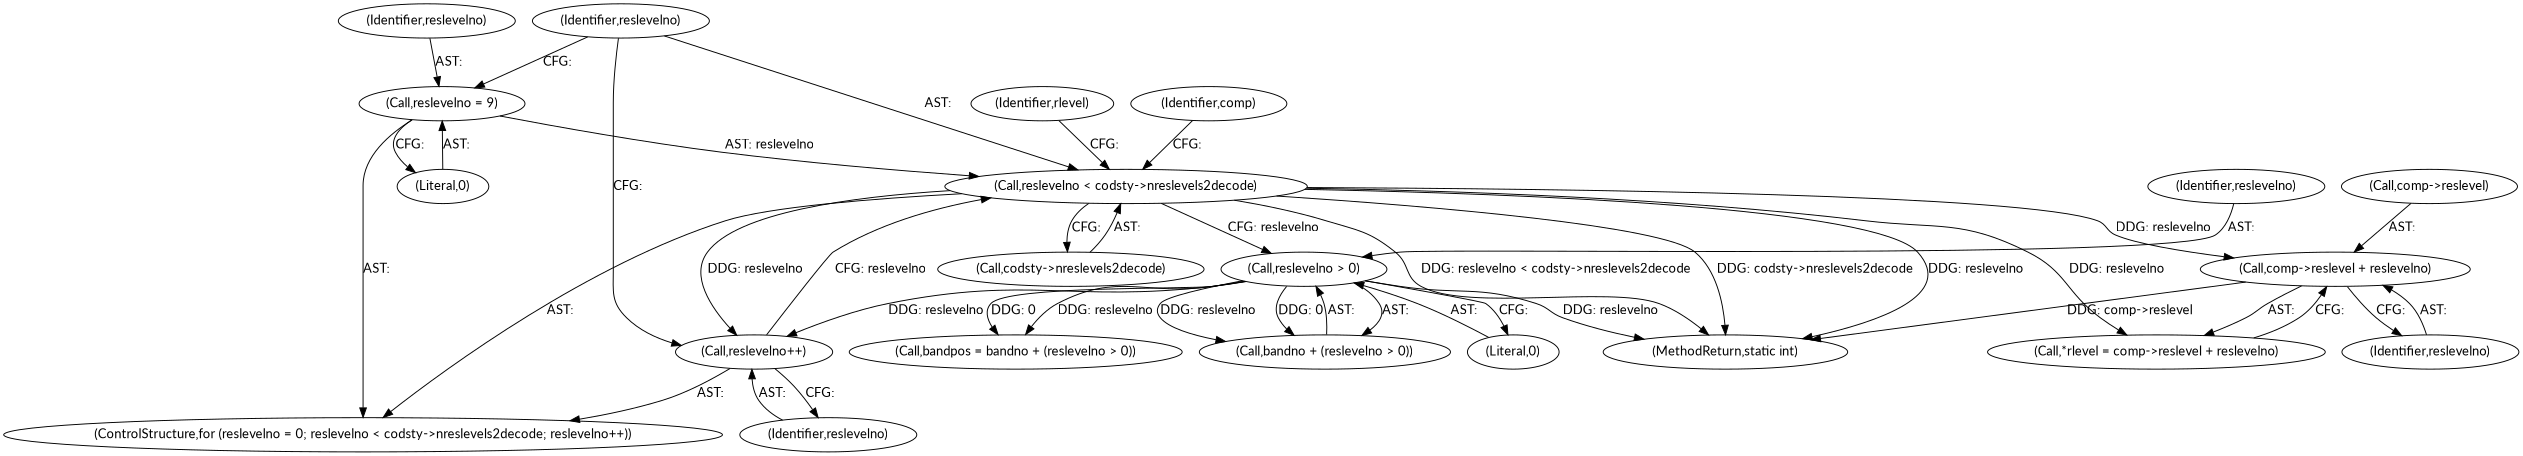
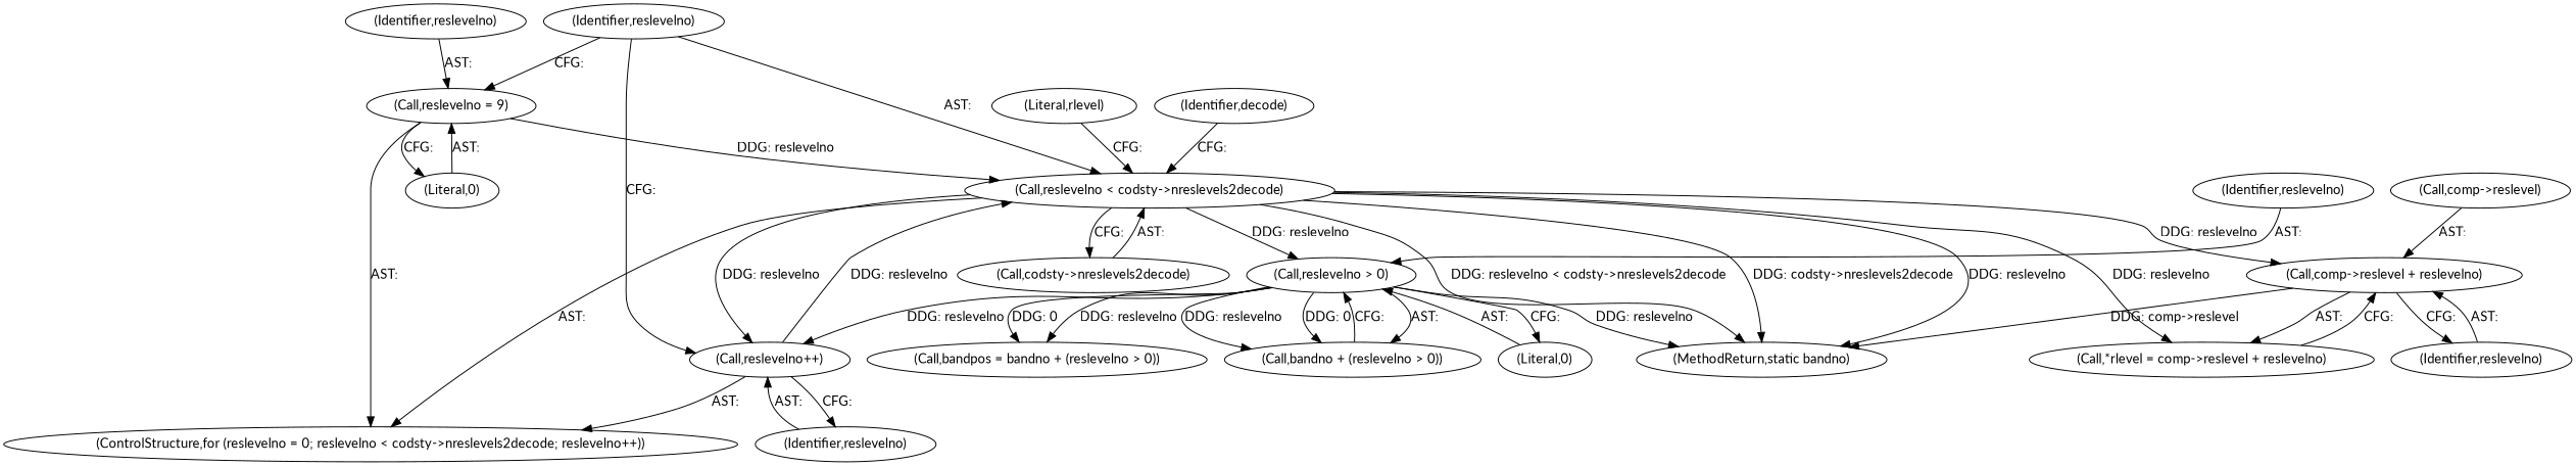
  digraph {
    fontname=Lato
    node [fontname=Lato]
    edge [fontname=Lato]
    n1 [label="(Call,comp->reslevel + reslevelno)"]
-   n2 [label="(MethodReturn,static int)"]
+   n2 [label="(MethodReturn,static bandno)"]
    n3 [label="(Call,*rlevel = comp->reslevel + reslevelno)"]
    n4 [label="(Identifier,reslevelno)"]
    n5 [label="(Call,reslevelno < codsty->nreslevels2decode)"]
    n6 [label="(Call,reslevelno++)"]
    n7 [label="(Call,reslevelno > 0)"]
    n8 [label="(ControlStructure,for (reslevelno = 0; reslevelno < codsty->nreslevels2decode; reslevelno++))"]
    n9 [label="(Call,codsty->nreslevels2decode)"]
    n10 [label="(Identifier,reslevelno)"]
    n11 [label="(Literal,0)"]
    n12 [label="(Call,bandno + (reslevelno > 0))"]
    n13 [label="(Call,bandpos = bandno + (reslevelno > 0))"]
    n14 [label="(Call,reslevelno = 9)"]
    n15 [label="(Literal,0)"]
    n16 [label="(Identifier,reslevelno)"]
    n17 [label="(Identifier,reslevelno)"]
-   n18 [label="(Identifier,rlevel)"]
-   n19 [label="(Identifier,comp)"]
+   n18 [label="(Literal,rlevel)"]
+   n19 [label="(Identifier,decode)"]
    n20 [label="(Identifier,reslevelno)"]
    n21 [label="(Call,comp->reslevel)"]
    n1 -> n2 [label="DDG: comp->reslevel"]
    n1 -> n3 [label="AST: "]
    n1 -> n4 [label="CFG: "]
    n3 -> n1 [label="CFG: "]
    n4 -> n1 [label="AST: "]
    n5 -> n1 [label="DDG: reslevelno"]
    n5 -> n2 [label="DDG: codsty->nreslevels2decode"]
    n5 -> n2 [label="DDG: reslevelno"]
    n5 -> n2 [label="DDG: reslevelno < codsty->nreslevels2decode"]
    n5 -> n3 [label="DDG: reslevelno"]
    n5 -> n6 [label="DDG: reslevelno"]
-   n5 -> n7 [label="CFG: reslevelno"]
+   n5 -> n7 [label="DDG: reslevelno"]
    n5 -> n8 [label="AST: "]
    n5 -> n9 [label="CFG: "]
-   n6 -> n5 [label="CFG: reslevelno"]
+   n6 -> n5 [label="DDG: reslevelno"]
    n6 -> n8 [label="AST: "]
    n6 -> n10 [label="CFG: "]
    n7 -> n2 [label="DDG: reslevelno"]
    n7 -> n6 [label="DDG: reslevelno"]
    n7 -> n11 [label="CFG: "]
    n7 -> n12 [label="AST: "]
    n7 -> n12 [label="DDG: reslevelno"]
    n7 -> n12 [label="DDG: 0"]
    n7 -> n13 [label="DDG: reslevelno"]
    n7 -> n13 [label="DDG: 0"]
    n9 -> n5 [label="AST: "]
    n10 -> n6 [label="AST: "]
    n11 -> n7 [label="AST: "]
-   n12 -> n7 [label="AST: "]
-   n14 -> n5 [label="AST: reslevelno"]
+   n12 -> n7 [label="CFG: "]
+   n14 -> n5 [label="DDG: reslevelno"]
    n14 -> n8 [label="AST: "]
    n14 -> n15 [label="CFG: "]
    n15 -> n14 [label="AST: "]
    n16 -> n5 [label="AST: "]
    n16 -> n6 [label="CFG: "]
    n16 -> n14 [label="CFG: "]
    n17 -> n14 [label="AST: "]
    n18 -> n5 [label="CFG: "]
    n19 -> n5 [label="CFG: "]
    n20 -> n7 [label="AST: "]
    n21 -> n1 [label="AST: "]
  }
